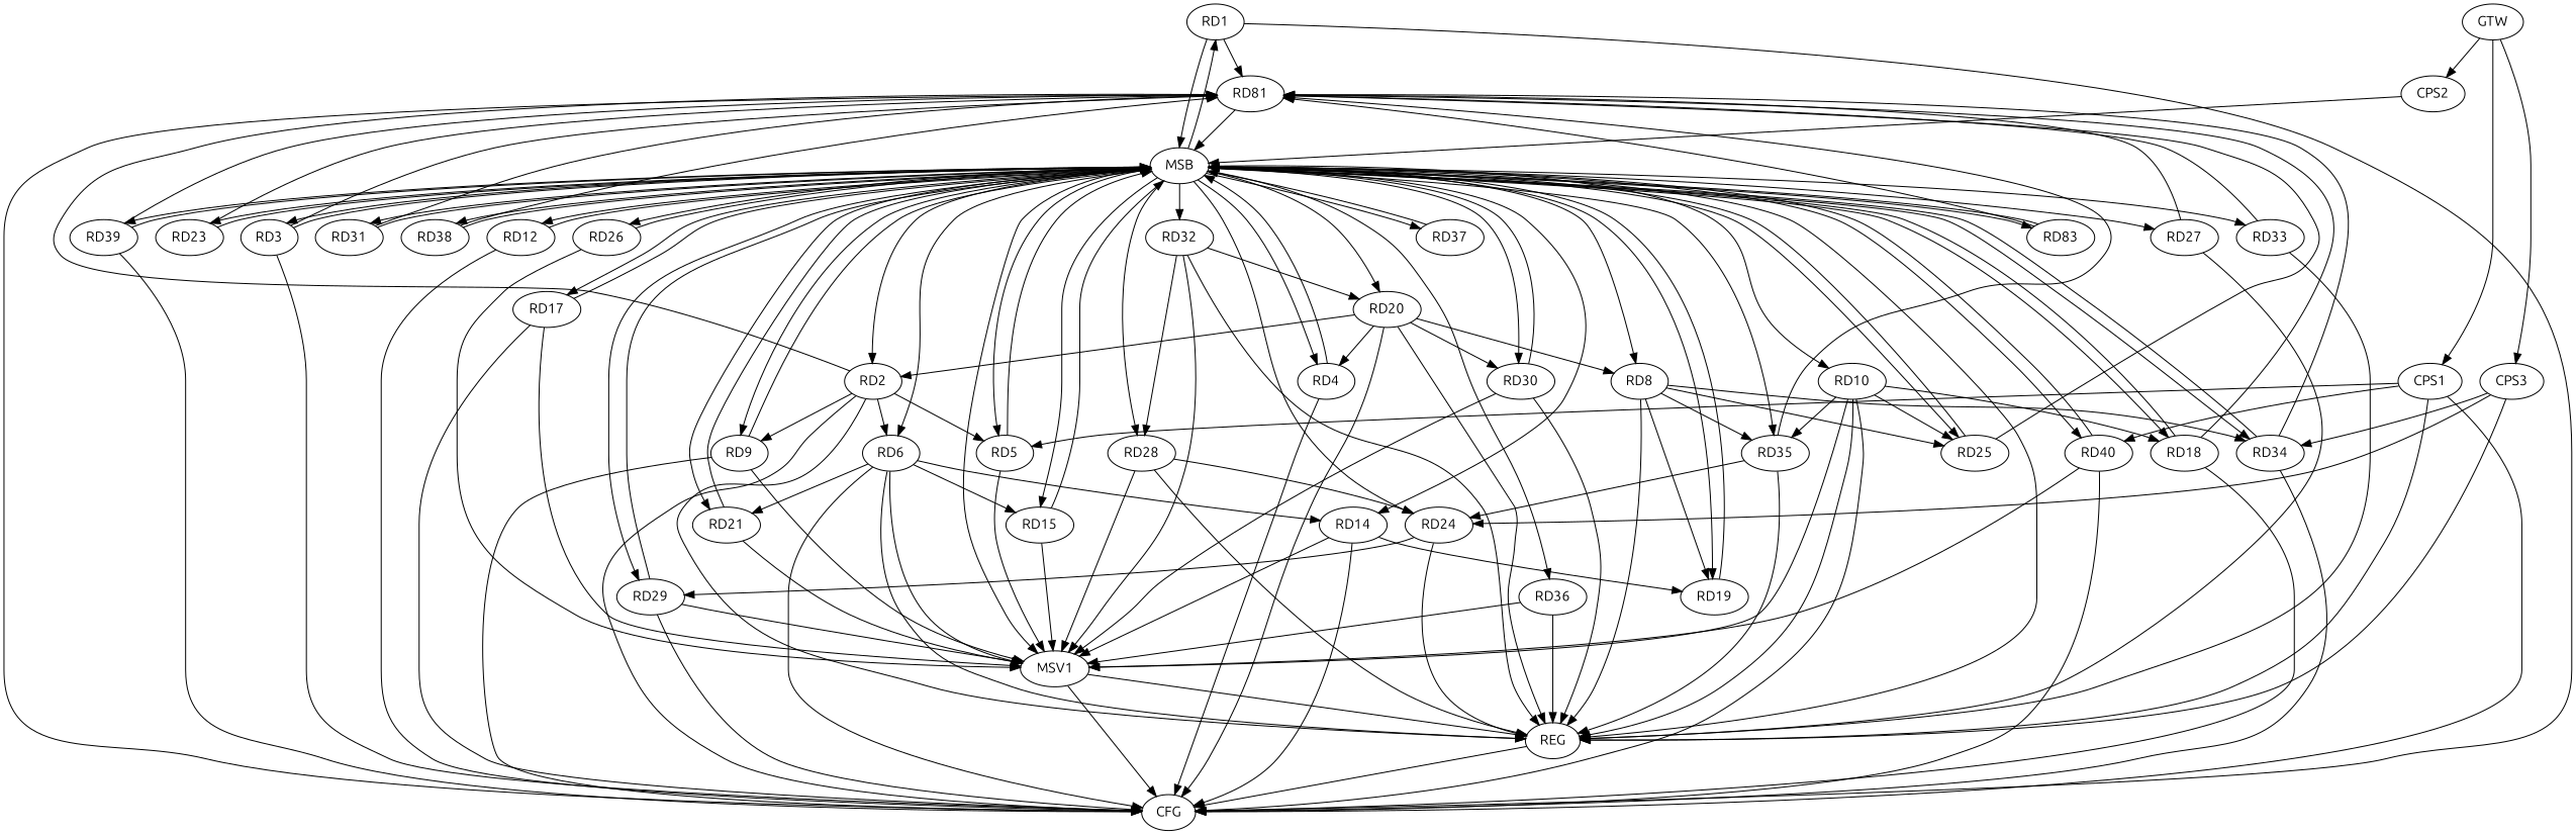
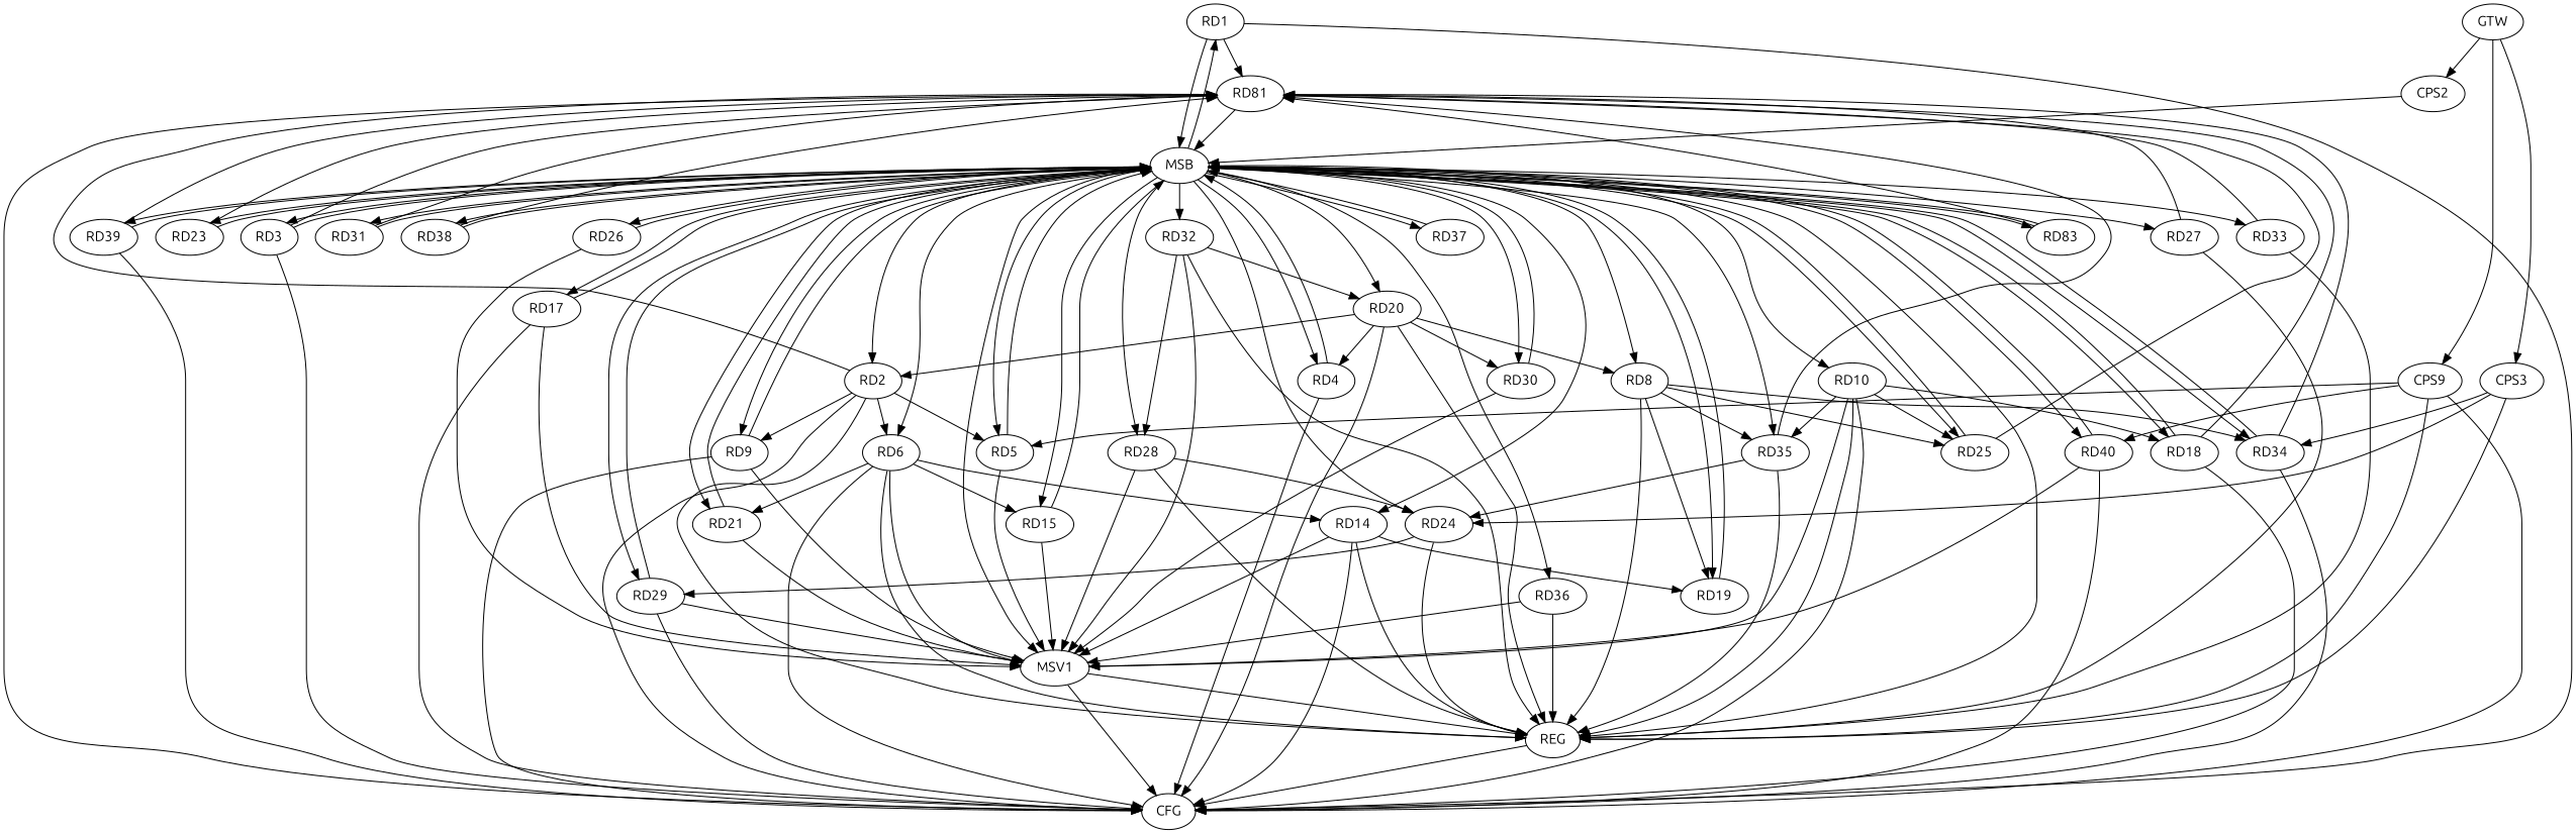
  strict digraph {
    fontname=Ubuntu
    node [fontname=Ubuntu]
    edge [fontname=Ubuntu]
    n1 [label=RD1]
    n2 [label=RD81]
    n3 [label=MSB]
    n4 [label=CFG]
    n5 [label=RD2]
    n6 [label=RD5]
    n7 [label=RD6]
    n8 [label=RD9]
    n9 [label=REG]
    n10 [label=RD3]
    n11 [label=RD4]
    n12 [label=MSV1]
    n13 [label=RD14]
    n14 [label=RD15]
    n15 [label=RD21]
    n16 [label=RD8]
    n17 [label=RD19]
    n18 [label=RD25]
    n19 [label=RD34]
    n20 [label=RD35]
    n21 [label=RD10]
    n22 [label=RD18]
-   n23 [label=RD12]
    n24 [label=RD83]
    n25 [label=RD17]
    n26 [label=RD20]
    n27 [label=RD30]
    n28 [label=RD23]
    n29 [label=RD24]
    n30 [label=RD29]
    n31 [label=RD26]
    n32 [label=RD27]
    n33 [label=RD28]
    n34 [label=RD31]
    n35 [label=RD32]
    n36 [label=RD33]
    n37 [label=RD36]
    n38 [label=RD37]
    n39 [label=RD38]
    n40 [label=RD39]
    n41 [label=RD40]
-   n42 [label=CPS1]
+   n42 [label=CPS9]
    n43 [label=CPS2]
    n44 [label=CPS3]
    n45 [label=GTW]
    n1 -> n2
    n1 -> n3
    n1 -> n4
    n2 -> n3
    n2 -> n4
    n3 -> n1
    n3 -> n5
    n3 -> n6
    n3 -> n7
    n3 -> n8
    n3 -> n9
    n3 -> n10
    n3 -> n11
    n3 -> n12
    n3 -> n13
    n3 -> n14
    n3 -> n15
    n3 -> n16
    n3 -> n17
    n3 -> n18
    n3 -> n19
    n3 -> n20
    n3 -> n21
    n3 -> n22
-   n3 -> n23
    n3 -> n24
    n3 -> n25
    n3 -> n26
    n3 -> n27
    n3 -> n28
    n3 -> n29
    n3 -> n30
    n3 -> n31
    n3 -> n32
    n3 -> n33
    n3 -> n34
    n3 -> n35
    n3 -> n36
    n3 -> n37
    n3 -> n38
    n3 -> n39
    n3 -> n40
    n3 -> n41
    n5 -> n2
    n5 -> n4
    n5 -> n6
    n5 -> n7
    n5 -> n8
    n5 -> n9
    n6 -> n3
    n6 -> n12
    n7 -> n4
    n7 -> n9
    n7 -> n12
    n7 -> n13
    n7 -> n14
    n7 -> n15
    n8 -> n3
    n8 -> n4
    n8 -> n12
    n9 -> n4
    n10 -> n2
    n10 -> n3
    n10 -> n4
    n11 -> n3
    n11 -> n4
    n12 -> n4
    n12 -> n9
    n13 -> n4
-   n27 -> n9
+   n13 -> n9
    n13 -> n12
    n13 -> n17
    n14 -> n3
    n14 -> n12
    n15 -> n3
    n15 -> n12
    n16 -> n9
    n16 -> n17
    n16 -> n18
    n16 -> n19
    n16 -> n20
    n17 -> n3
    n18 -> n2
    n18 -> n3
    n19 -> n2
    n19 -> n3
    n19 -> n4
    n20 -> n2
    n20 -> n9
    n20 -> n29
    n21 -> n4
    n21 -> n9
    n21 -> n12
    n21 -> n18
    n21 -> n20
    n21 -> n22
    n22 -> n2
    n22 -> n3
    n22 -> n4
-   n23 -> n3
-   n23 -> n4
    n24 -> n2
    n24 -> n3
    n25 -> n3
    n25 -> n4
    n25 -> n12
    n26 -> n4
    n26 -> n5
    n26 -> n9
    n26 -> n11
    n26 -> n16
    n26 -> n27
    n27 -> n3
    n27 -> n12
    n28 -> n2
    n28 -> n3
    n29 -> n9
    n29 -> n30
    n30 -> n3
    n30 -> n4
    n30 -> n12
    n31 -> n3
    n31 -> n12
    n32 -> n2
    n32 -> n9
    n33 -> n9
    n33 -> n12
    n33 -> n29
    n34 -> n2
    n34 -> n3
    n35 -> n9
    n35 -> n12
    n35 -> n26
    n35 -> n33
    n36 -> n2
    n36 -> n9
    n37 -> n9
    n37 -> n12
    n38 -> n3
    n39 -> n2
    n39 -> n3
    n40 -> n2
    n40 -> n3
    n40 -> n4
    n41 -> n3
    n41 -> n4
    n41 -> n12
    n42 -> n4
    n42 -> n6
    n42 -> n9
    n42 -> n41
    n43 -> n3
    n44 -> n9
    n44 -> n19
    n44 -> n29
    n45 -> n42
    n45 -> n43
    n45 -> n44
  }
